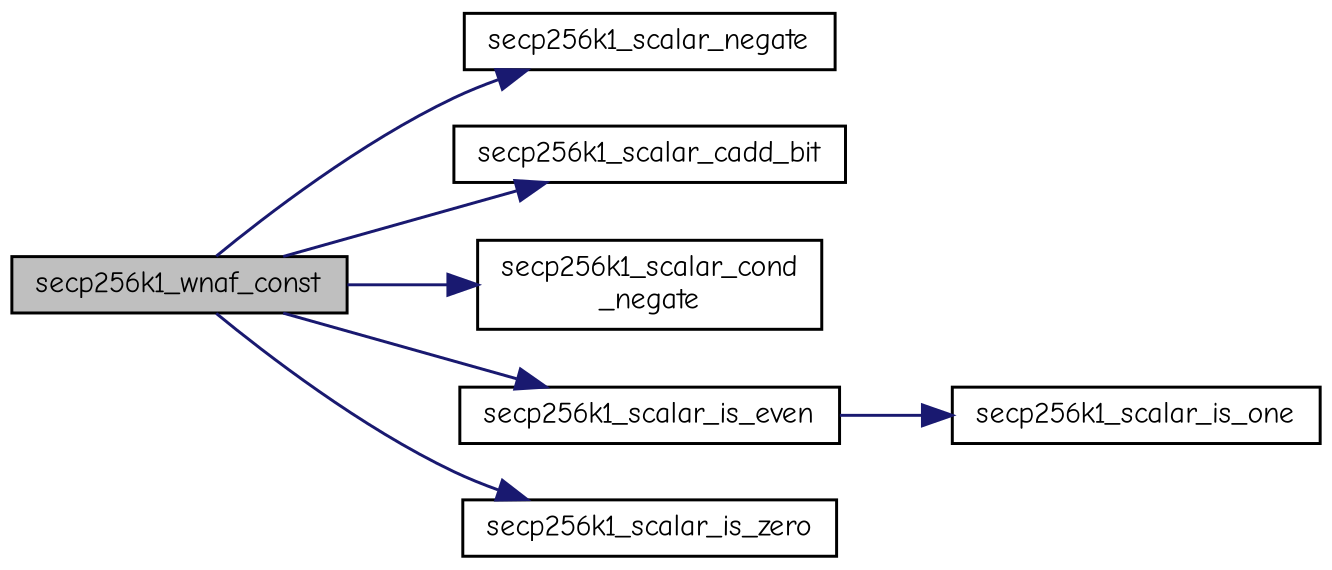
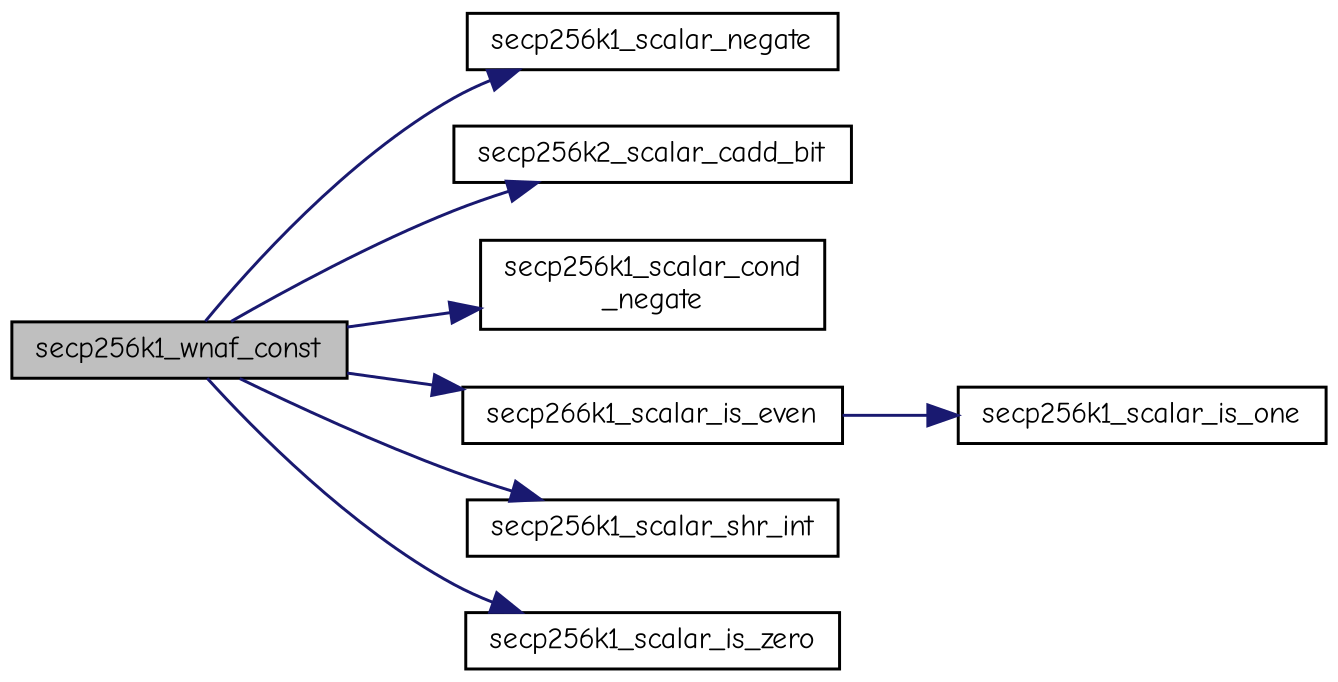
  digraph {
    fontname="Comic Neue"
    rankdir=LR
    node [color=black fillcolor=white fontname="Comic Neue" fontsize=10 shape=record style=filled]
    edge [color=midnightblue fontname="Comic Neue" fontsize=10 labelfontname=Helvetica labelfontsize=10 style=solid]
    n1 [fillcolor=grey75 fontcolor=black height=0.2 label=secp256k1_wnaf_const width=0.4]
    n2 [height=0.2 label=secp256k1_scalar_negate width=0.4]
-   n3 [height=0.2 label=secp256k1_scalar_cadd_bit width=0.4]
+   n3 [height=0.2 label=secp256k2_scalar_cadd_bit width=0.4]
    n4 [height=0.2 label="secp256k1_scalar_cond\l_negate" width=0.4]
-   n5 [height=0.2 label=secp256k1_scalar_is_even width=0.4]
+   n5 [height=0.2 label=secp266k1_scalar_is_even width=0.4]
+   n6 [height=0.2 label=secp256k1_scalar_shr_int width=0.4]
    n7 [height=0.2 label=secp256k1_scalar_is_zero width=0.4]
    n8 [height=0.2 label=secp256k1_scalar_is_one width=0.4]
    n1 -> n2
    n1 -> n3
    n1 -> n4
    n1 -> n5
+   n1 -> n6
    n1 -> n7
    n5 -> n8
  }
